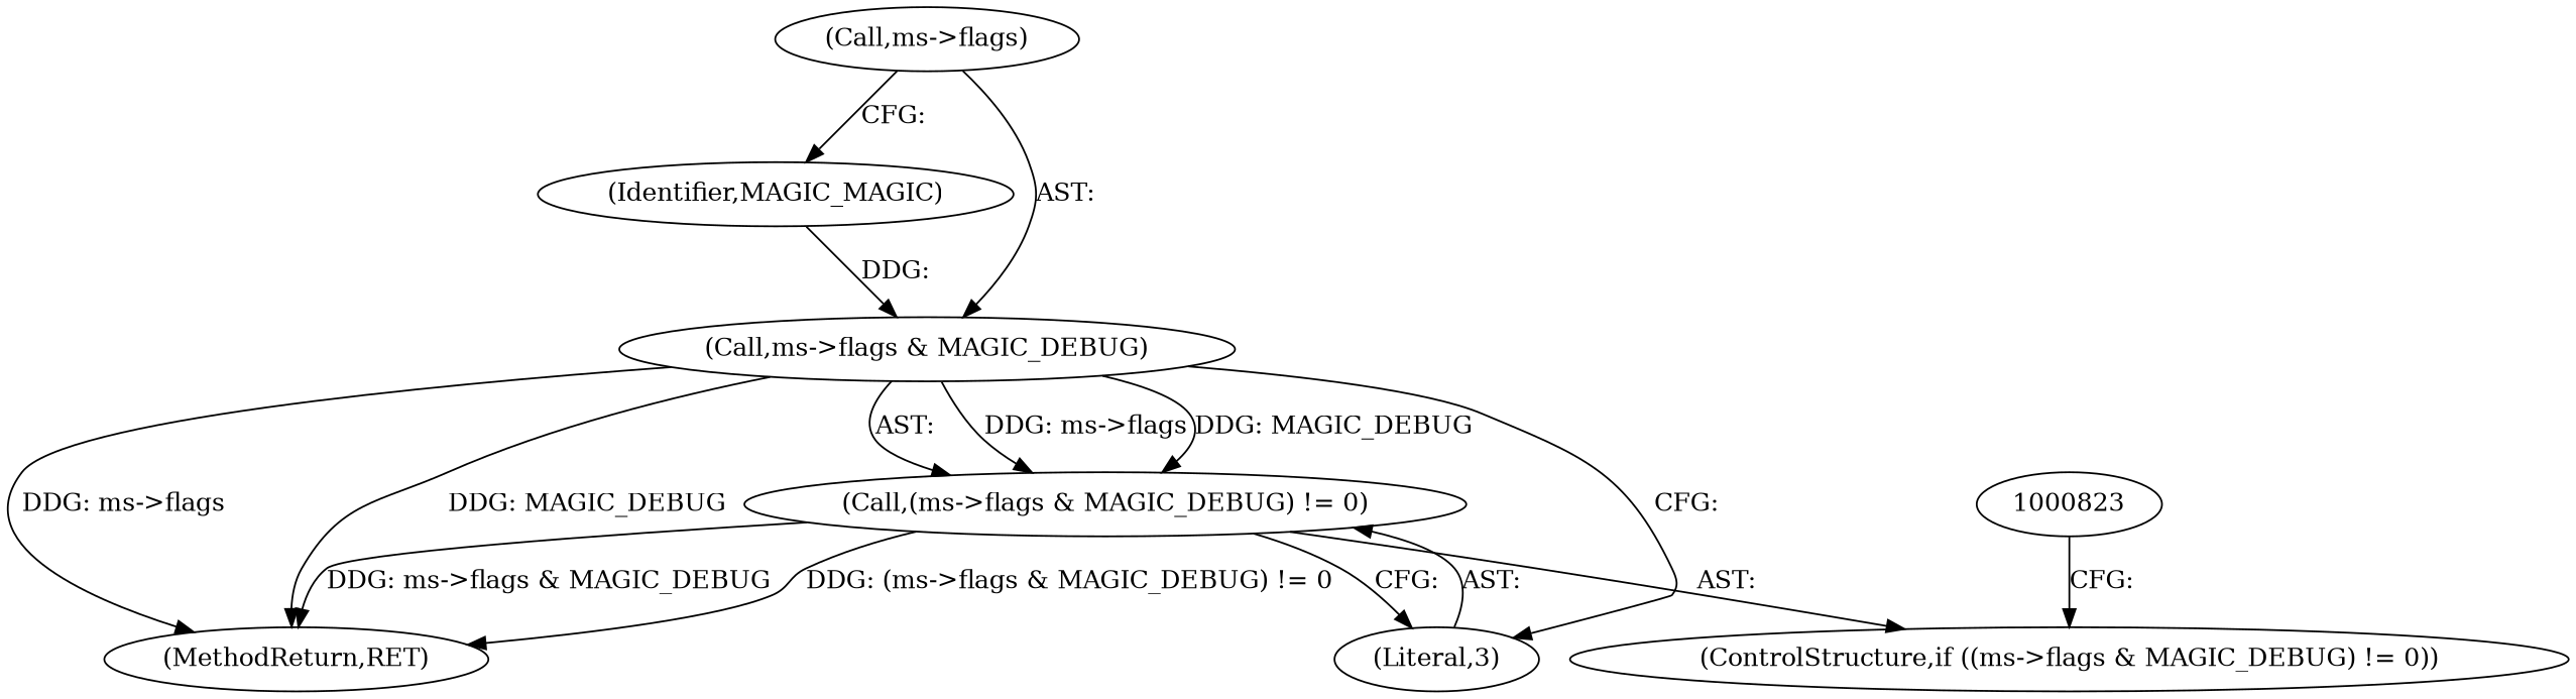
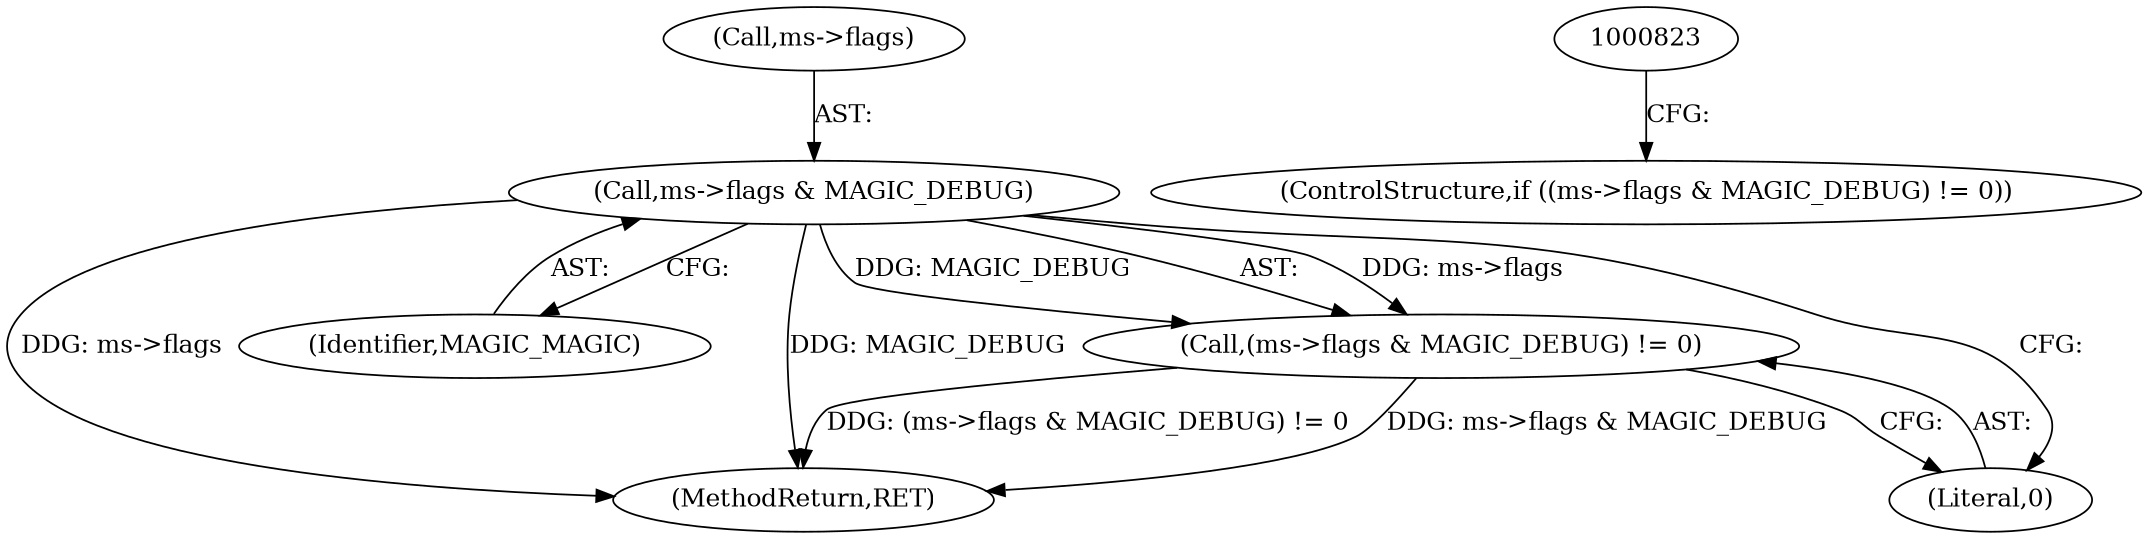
  digraph {
    n1 [label="(Call,ms->flags & MAGIC_DEBUG)"]
    n2 [label="(Call,(ms->flags & MAGIC_DEBUG) != 0)"]
    n3 [label="(Identifier,MAGIC_MAGIC)"]
    n4 [label="(MethodReturn,RET)"]
-   n5 [label="(Literal,3)"]
+   n5 [label="(Literal,0)"]
    n6 [label="(ControlStructure,if ((ms->flags & MAGIC_DEBUG) != 0))"]
    n7 [label="(Call,ms->flags)"]
    1000823
    n1 -> n2 [label="AST: "]
    n1 -> n2 [label="DDG: ms->flags"]
    n1 -> n2 [label="DDG: MAGIC_DEBUG"]
-   n7 -> n3 [label="CFG: "]
+   n1 -> n3 [label="CFG: "]
    n1 -> n4 [label="DDG: ms->flags"]
    n1 -> n4 [label="DDG: MAGIC_DEBUG"]
    n1 -> n5 [label="CFG: "]
    n2 -> n4 [label="DDG: ms->flags & MAGIC_DEBUG"]
    n2 -> n4 [label="DDG: (ms->flags & MAGIC_DEBUG) != 0"]
    n2 -> n5 [label="CFG: "]
-   n2 -> n6 [label="AST: "]
-   n3 -> n1 [label="DDG: "]
+   n3 -> n1 [label="AST: "]
    n5 -> n2 [label="AST: "]
    n7 -> n1 [label="AST: "]
    1000823 -> n6 [label="CFG: "]
  }
